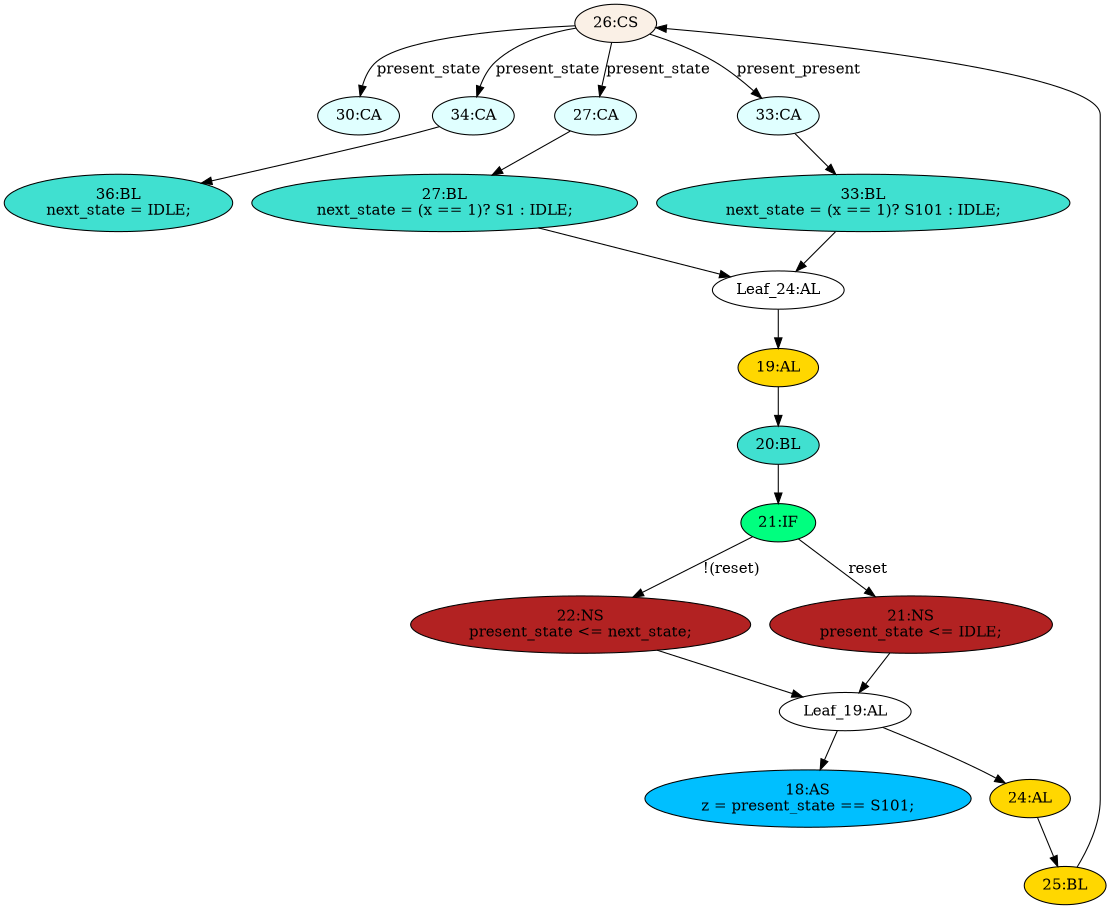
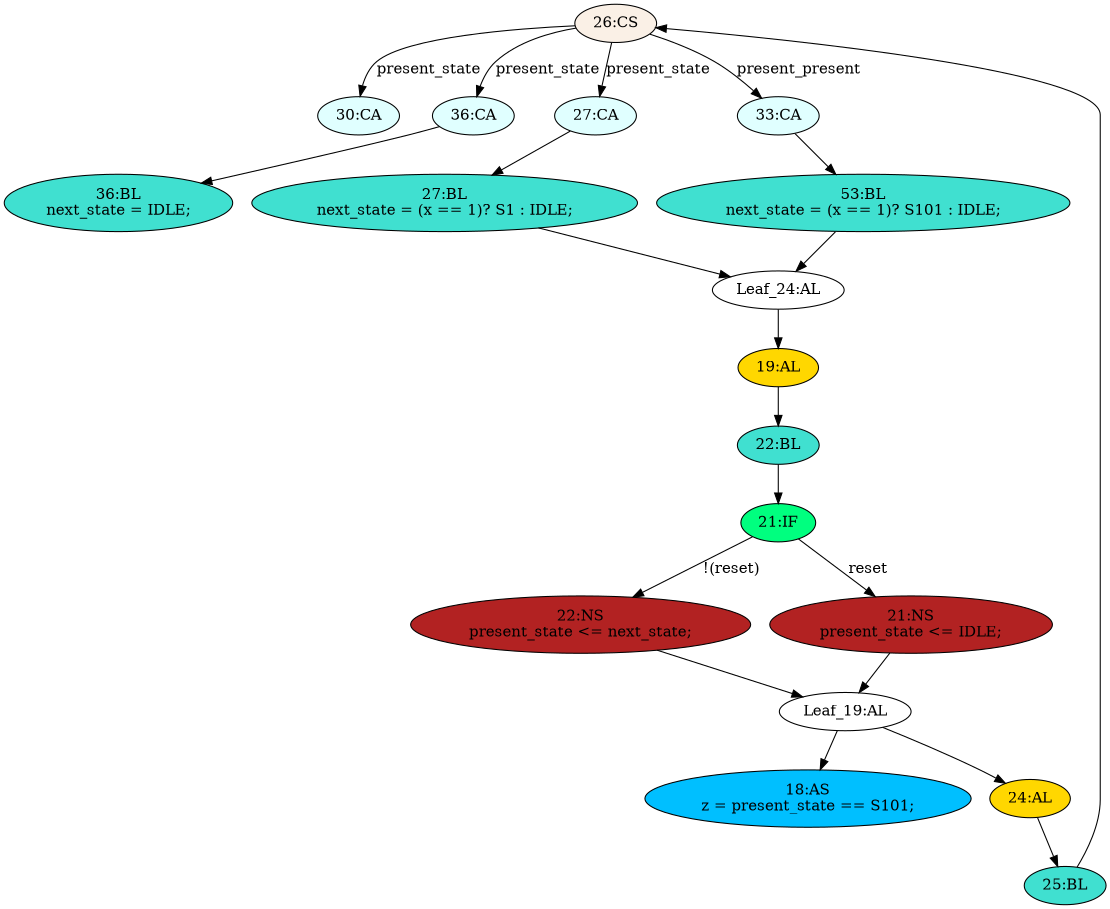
  strict digraph {
    node [fillcolor=turquoise statements="[]" style=filled typ=Block]
    edge [cond="[]" lineno=None]
    n1 [ast="<pyverilog.vparser.ast.Case object at 0x7f555e9a0d10>" fillcolor=lightcyan label="30:CA" typ=Case]
    n2 [def_var="['next_state']" label="Leaf_24:AL" fillcolor="" statements="" style="" typ=""]
    n3 [ast="<pyverilog.vparser.ast.Always object at 0x7f555e8cecd0>" clk_sens=True fillcolor=gold label="19:AL" sens="['clk']" typ=Always use_var="['reset', 'next_state']"]
-   n4 [ast="<pyverilog.vparser.ast.Case object at 0x7f555e598290>" fillcolor=lightcyan label="34:CA" typ=Case]
+   n4 [ast="<pyverilog.vparser.ast.Case object at 0x7f555e598290>" fillcolor=lightcyan label="36:CA" typ=Case]
    n5 [ast="<pyverilog.vparser.ast.Block object at 0x7f555e5989d0>" label="36:BL\nnext_state = IDLE;" statements="[<pyverilog.vparser.ast.BlockingSubstitution object at 0x7f555e598390>]"]
    n6 [ast="<pyverilog.vparser.ast.Assign object at 0x7f555e923210>" def_var="['z']" fillcolor=deepskyblue label="18:AS\nz = present_state == S101;" typ=Assign use_var="['present_state']"]
-   n7 [ast="<pyverilog.vparser.ast.Block object at 0x7f555e8ce4d0>" label="20:BL"]
+   n7 [ast="<pyverilog.vparser.ast.Block object at 0x7f555e8ce4d0>" label="22:BL"]
    n8 [ast="<pyverilog.vparser.ast.IfStatement object at 0x7f555e93d610>" fillcolor=springgreen label="21:IF" typ=IfStatement]
    n9 [ast="<pyverilog.vparser.ast.NonblockingSubstitution object at 0x7f555e926650>" fillcolor=firebrick label="22:NS\npresent_state <= next_state;" statements="[<pyverilog.vparser.ast.NonblockingSubstitution object at 0x7f555e926650>]" typ=NonblockingSubstitution]
    n10 [ast="<pyverilog.vparser.ast.NonblockingSubstitution object at 0x7f555e931250>" fillcolor=firebrick label="21:NS\npresent_state <= IDLE;" statements="[<pyverilog.vparser.ast.NonblockingSubstitution object at 0x7f555e931250>]" typ=NonblockingSubstitution]
    n11 [def_var="['present_state']" label="Leaf_19:AL" fillcolor="" statements="" style="" typ=""]
    n12 [ast="<pyverilog.vparser.ast.Block object at 0x7f555e926350>" label="27:BL\nnext_state = (x == 1)? S1 : IDLE;" statements="[<pyverilog.vparser.ast.BlockingSubstitution object at 0x7f555e9a0950>]"]
    n13 [ast="<pyverilog.vparser.ast.Case object at 0x7f555e926d10>" fillcolor=lightcyan label="27:CA" typ=Case]
-   n14 [ast="<pyverilog.vparser.ast.Block object at 0x7f555e598810>" label="33:BL\nnext_state = (x == 1)? S101 : IDLE;" statements="[<pyverilog.vparser.ast.BlockingSubstitution object at 0x7f555e598d90>]"]
+   n14 [ast="<pyverilog.vparser.ast.Block object at 0x7f555e598810>" label="53:BL\nnext_state = (x == 1)? S101 : IDLE;" statements="[<pyverilog.vparser.ast.BlockingSubstitution object at 0x7f555e598d90>]"]
    n15 [ast="<pyverilog.vparser.ast.Case object at 0x7f555e598c90>" fillcolor=lightcyan label="33:CA" typ=Case]
    n16 [ast="<pyverilog.vparser.ast.Always object at 0x7f555e926750>" clk_sens=False fillcolor=gold label="24:AL" sens="['x', 'IDLE']" typ=Always use_var="['x', 'IDLE', 'present_state']"]
    n17 [ast="<pyverilog.vparser.ast.CaseStatement object at 0x7f555e598d50>" fillcolor=linen label="26:CS" typ=CaseStatement]
-   n18 [ast="<pyverilog.vparser.ast.Block object at 0x7f555e926850>" fillcolor=gold label="25:BL"]
+   n18 [ast="<pyverilog.vparser.ast.Block object at 0x7f555e926850>" label="25:BL"]
    n2 -> n3 [cond="" lineno=""]
    n3 -> n7
    n4 -> n5
    n7 -> n8
    n8 -> n9 [cond="['reset']" label="!(reset)" lineno=21]
    n8 -> n10 [cond="['reset']" label=reset lineno=21]
    n9 -> n11
    n10 -> n11
    n11 -> n6 [cond="" lineno=""]
    n11 -> n16 [cond="" lineno=""]
    n12 -> n2
    n13 -> n12
    n14 -> n2
    n15 -> n14
    n16 -> n18
    n17 -> n1 [cond="['present_state']" label=present_state lineno=26]
    n17 -> n4 [cond="['present_state']" label=present_state lineno=26]
    n17 -> n13 [cond="['present_state']" label=present_state lineno=26]
    n17 -> n15 [cond="['present_state']" label=present_present lineno=26]
    n18 -> n17
  }
